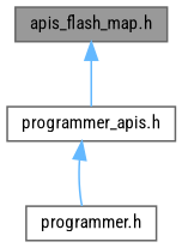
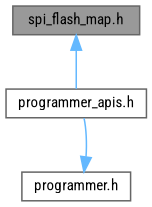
  digraph {
    fontname="Roboto Condensed"
    node [color=grey40 fillcolor=white fontname="Roboto Condensed" fontsize=10 shape=box style=filled]
    edge [color=steelblue1 dir=back fontname="Roboto Condensed" fontsize=10 labelfontname=FreeSans labelfontsize=10 style=solid]
-   n1 [color=gray40 fillcolor=grey60 fontcolor=black height=0.2 label="apis_flash_map.h" width=0.4]
+   n1 [color=gray40 fillcolor=grey60 fontcolor=black height=0.2 label="spi_flash_map.h" width=0.4]
    n2 [height=0.2 label="programmer_apis.h" width=0.4]
    n3 [height=0.2 label="programmer.h" width=0.4]
    n1 -> n2
-   n2 -> n3
+   n3 -> n2
  }
